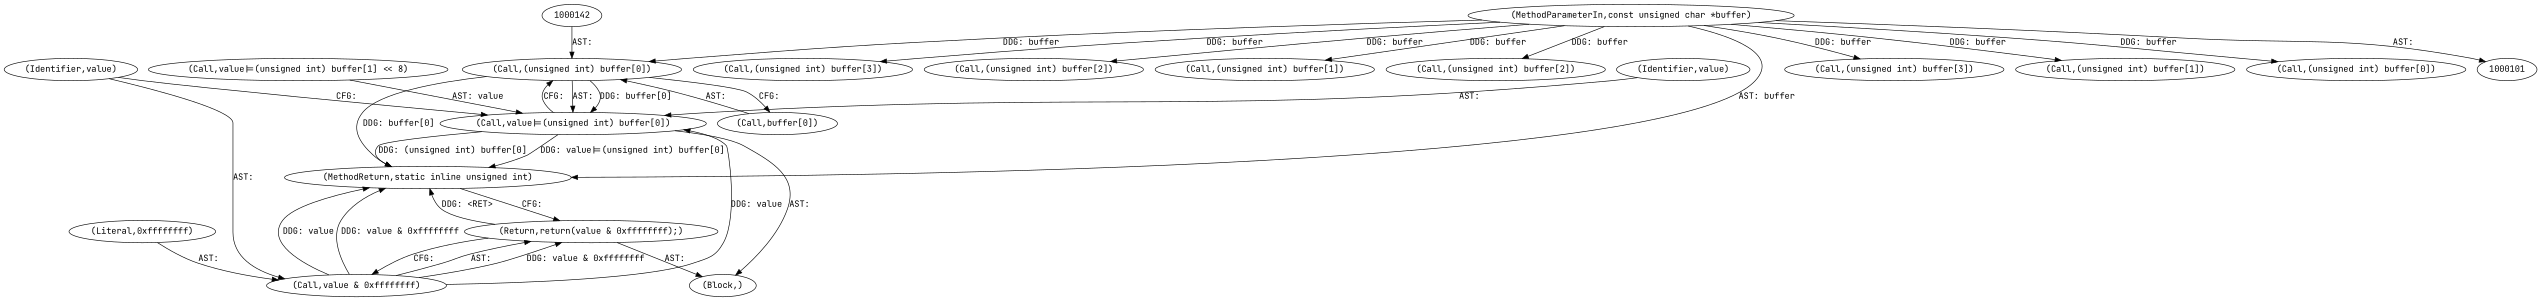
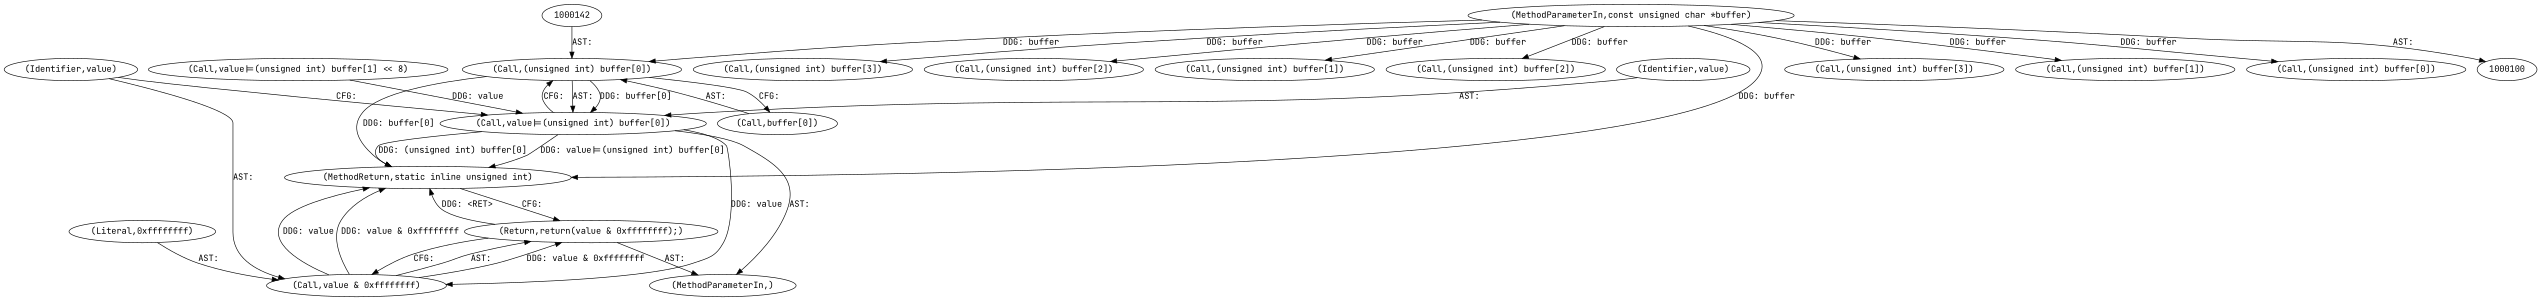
  digraph {
    fontname="JetBrains Mono"
    node [fontname="JetBrains Mono"]
    edge [fontname="JetBrains Mono"]
    n1 [label="(Call,(unsigned int) buffer[0])"]
    n2 [label="(Call,value|=(unsigned int) buffer[0])"]
    n3 [label="(MethodReturn,static inline unsigned int)"]
    n4 [label="(Call,buffer[0])"]
    n5 [label="(Call,value & 0xffffffff)"]
-   n6 [label="(Block,)"]
+   n6 [label="(MethodParameterIn,)"]
    n7 [label="(Return,return(value & 0xffffffff);)"]
    n8 [label="(MethodParameterIn,const unsigned char *buffer)"]
    n9 [label="(Call,(unsigned int) buffer[3])"]
    n10 [label="(Call,(unsigned int) buffer[2])"]
    n11 [label="(Call,(unsigned int) buffer[1])"]
    n12 [label="(Call,(unsigned int) buffer[2])"]
    n13 [label="(Call,(unsigned int) buffer[3])"]
    n14 [label="(Call,(unsigned int) buffer[1])"]
    n15 [label="(Call,(unsigned int) buffer[0])"]
-   1000100 [label=1000101]
+   1000100
    n17 [label="(Literal,0xffffffff)"]
    n18 [label="(Call,value|=(unsigned int) buffer[1] << 8)"]
    n19 [label="(Identifier,value)"]
    n20 [label="(Identifier,value)"]
    n21 [label=1000142]
    n1 -> n2 [label="AST: "]
    n1 -> n2 [label="DDG: buffer[0]"]
    n1 -> n3 [label="DDG: buffer[0]"]
    n1 -> n4 [label="CFG: "]
    n2 -> n1 [label="CFG: "]
    n2 -> n3 [label="DDG: (unsigned int) buffer[0]"]
    n2 -> n3 [label="DDG: value|=(unsigned int) buffer[0]"]
-   n5 -> n2 [label="DDG: value"]
+   n2 -> n5 [label="DDG: value"]
    n2 -> n6 [label="AST: "]
    n3 -> n7 [label="CFG: "]
    n4 -> n1 [label="AST: "]
    n5 -> n3 [label="DDG: value & 0xffffffff"]
    n5 -> n3 [label="DDG: value"]
    n5 -> n7 [label="AST: "]
    n5 -> n7 [label="DDG: value & 0xffffffff"]
    n7 -> n3 [label="DDG: <RET>"]
    n7 -> n5 [label="CFG: "]
    n7 -> n6 [label="AST: "]
    n8 -> n1 [label="DDG: buffer"]
-   n8 -> n3 [label="AST: buffer"]
+   n8 -> n3 [label="DDG: buffer"]
    n8 -> n9 [label="DDG: buffer"]
    n8 -> n10 [label="DDG: buffer"]
    n8 -> n11 [label="DDG: buffer"]
    n8 -> n12 [label="DDG: buffer"]
    n8 -> n13 [label="DDG: buffer"]
    n8 -> n14 [label="DDG: buffer"]
    n8 -> n15 [label="DDG: buffer"]
    n8 -> 1000100 [label="AST: "]
    n17 -> n5 [label="AST: "]
-   n18 -> n2 [label="AST: value"]
+   n18 -> n2 [label="DDG: value"]
    n19 -> n2 [label="AST: "]
    n20 -> n2 [label="CFG: "]
    n20 -> n5 [label="AST: "]
    n21 -> n1 [label="AST: "]
  }
